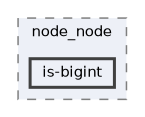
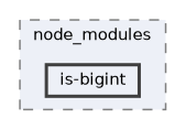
  digraph {
    compound=true
    n1 [color=grey25 fillcolor="#edf0f7" fontname=Helvetica fontsize=10 height=0.2 label="is-bigint" shape=box style="filled,bold" width=0.4]
    subgraph cluster_1 {
      bgcolor="#edf0f7"
      fontname=Helvetica
      fontsize=10
-     label=node_node
+     label=node_modules
      pencolor=grey50
      style="filled,dashed"
      n1
    }
  }
